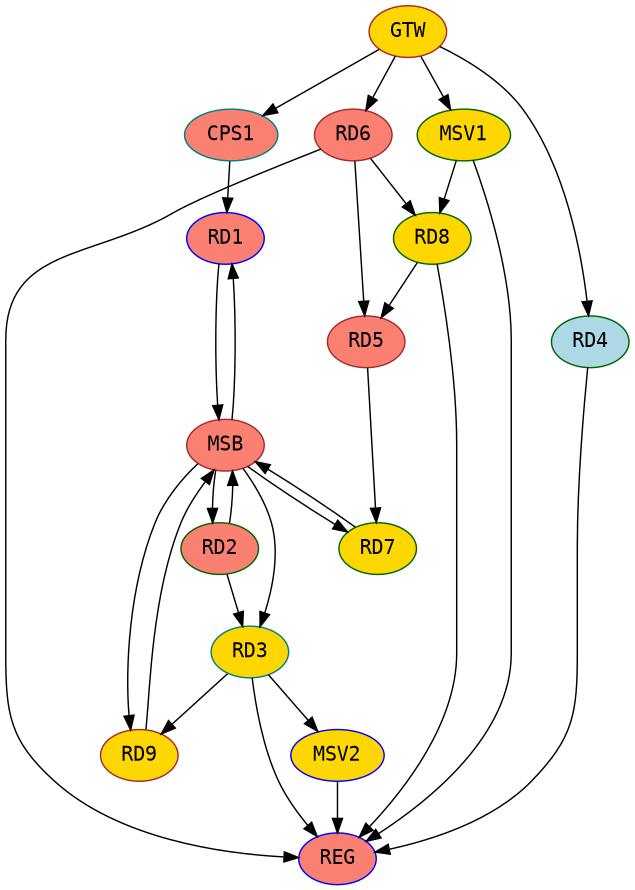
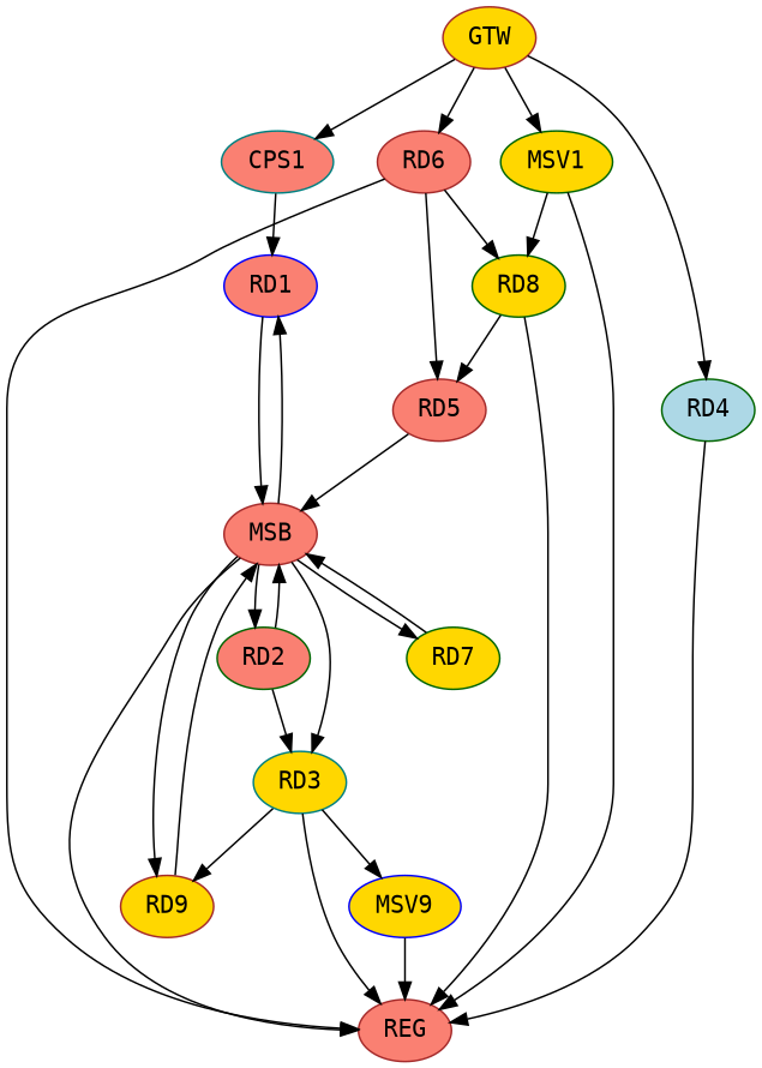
  strict digraph {
    fontname="DejaVu Sans Mono"
    node [color=brown fillcolor=salmon fontname="DejaVu Sans Mono" style=filled]
    edge [fontname="DejaVu Sans Mono"]
    n1 [color=blue label=RD1]
    n2 [label=MSB]
    n3 [color=darkgreen label=RD2]
    n4 [color=teal fillcolor=gold label=RD3]
    n5 [fillcolor=gold label=RD9]
-   n6 [color=blue label=REG]
+   n6 [label=REG]
    n7 [color=darkgreen fillcolor=gold label=RD7]
-   n8 [color=blue fillcolor=gold label=MSV2]
+   n8 [color=blue fillcolor=gold label=MSV9]
    n9 [color=darkgreen fillcolor=lightblue label=RD4]
    n10 [label=RD5]
    n11 [label=RD6]
    n12 [color=darkgreen fillcolor=gold label=RD8]
    n13 [color=teal label=CPS1]
    n14 [fillcolor=gold label=GTW]
    n15 [color=darkgreen fillcolor=gold label=MSV1]
    n1 -> n2
    n2 -> n1
    n2 -> n3
    n2 -> n4
    n2 -> n5
+   n2 -> n6
    n2 -> n7
    n3 -> n2
    n3 -> n4
    n4 -> n5
    n4 -> n6
    n4 -> n8
    n5 -> n2
    n7 -> n2
    n8 -> n6
    n9 -> n6
-   n10 -> n7
+   n10 -> n2
    n11 -> n6
    n11 -> n10
    n11 -> n12
    n12 -> n6
    n12 -> n10
    n13 -> n1
    n14 -> n9
    n14 -> n11
    n14 -> n13
    n14 -> n15
    n15 -> n6
    n15 -> n12
  }
